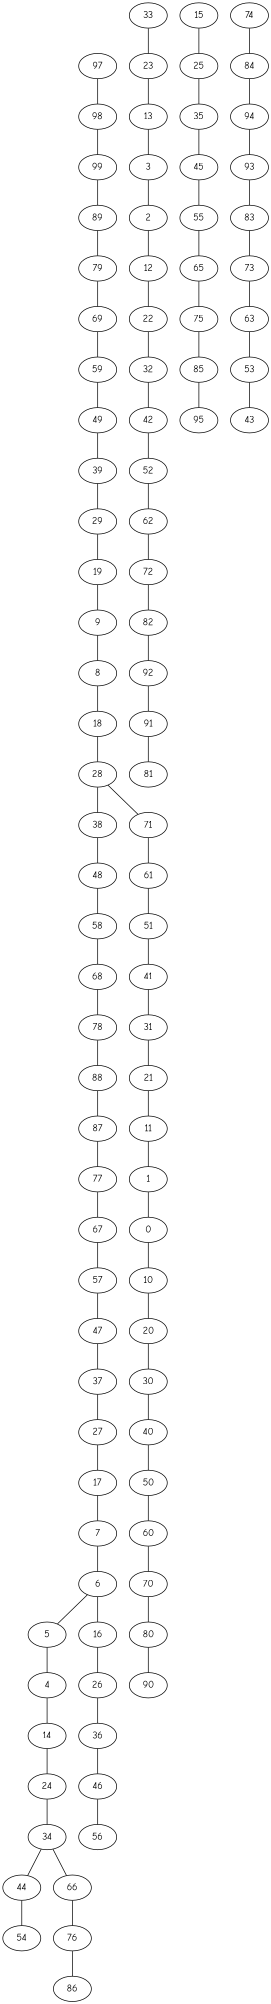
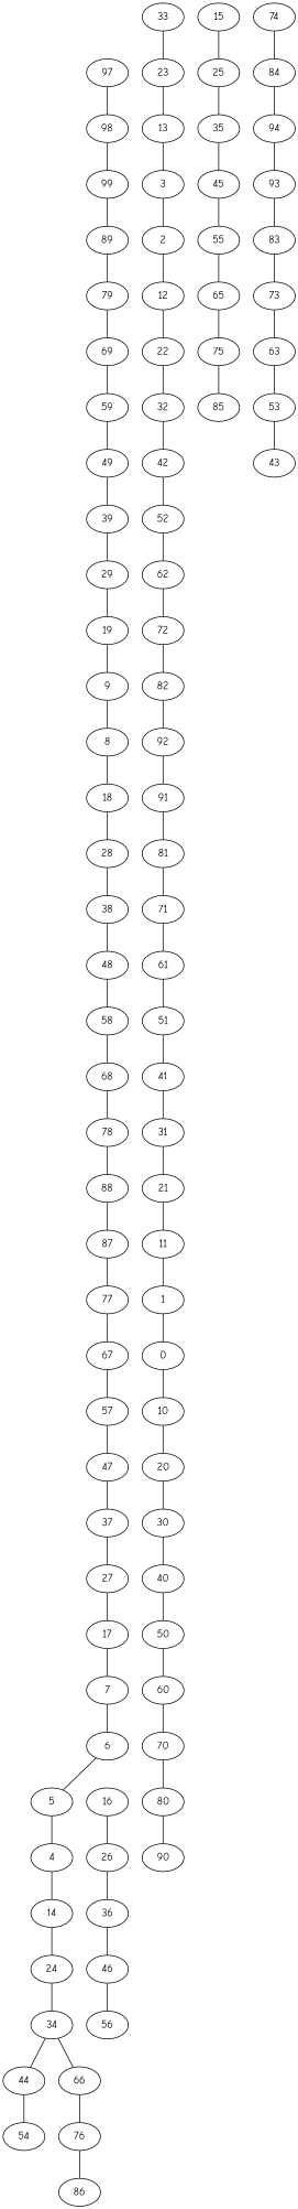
  graph {
    fontname="Comic Neue"
    node [fontname="Comic Neue"]
    edge [fontname="Comic Neue"]
    0
    10
    20
    1
    2
    12
    22
    3
    4
    14
    24
    5
    6
    16
    26
    7
    8
    18
    28
    9
    30
    11
    32
    13
    34
    15
    25
    35
    36
    17
    38
    19
    40
    21
    42
    23
    44
    66
    45
    46
    27
    48
    29
    50
    31
    52
    33
    54
    55
    56
    37
    58
    39
    60
    41
    62
    65
    47
    68
    49
    70
    51
    72
    53
    43
    75
    76
    57
    78
    59
    80
    61
    82
    63
    74
    84
    85
    86
    67
    88
    69
    90
    71
    92
    73
    94
-   95
    77
    87
    79
    81
    91
    83
    93
    89
    97
    98
    99
    0 -- 10
    10 -- 20
    20 -- 30
    1 -- 0
    2 -- 12
    12 -- 22
    22 -- 32
    3 -- 2
    4 -- 14
    14 -- 24
    24 -- 34
    5 -- 4
    6 -- 5
-   6 -- 16
    16 -- 26
    26 -- 36
    7 -- 6
    8 -- 18
    18 -- 28
    28 -- 38
    9 -- 8
    30 -- 40
    11 -- 1
    32 -- 42
    13 -- 3
    34 -- 44
    34 -- 66
    15 -- 25
    25 -- 35
    35 -- 45
    36 -- 46
    17 -- 7
    38 -- 48
    19 -- 9
    40 -- 50
    21 -- 11
    42 -- 52
    23 -- 13
    44 -- 54
    66 -- 76
    45 -- 55
    46 -- 56
    27 -- 17
    48 -- 58
    29 -- 19
    50 -- 60
    31 -- 21
    52 -- 62
    33 -- 23
    55 -- 65
    37 -- 27
    58 -- 68
    39 -- 29
    60 -- 70
    41 -- 31
    62 -- 72
    65 -- 75
    47 -- 37
    68 -- 78
    49 -- 39
    70 -- 80
    51 -- 41
    72 -- 82
    53 -- 43
    75 -- 85
    76 -- 86
    57 -- 47
    78 -- 88
    59 -- 49
    80 -- 90
    61 -- 51
    82 -- 92
    63 -- 53
    74 -- 84
    84 -- 94
-   85 -- 95
    67 -- 57
    88 -- 87
    69 -- 59
    71 -- 61
    92 -- 91
    73 -- 63
    94 -- 93
    77 -- 67
    87 -- 77
    79 -- 69
-   28 -- 71
+   81 -- 71
    91 -- 81
    83 -- 73
    93 -- 83
    89 -- 79
    97 -- 98
    98 -- 99
    99 -- 89
  }
